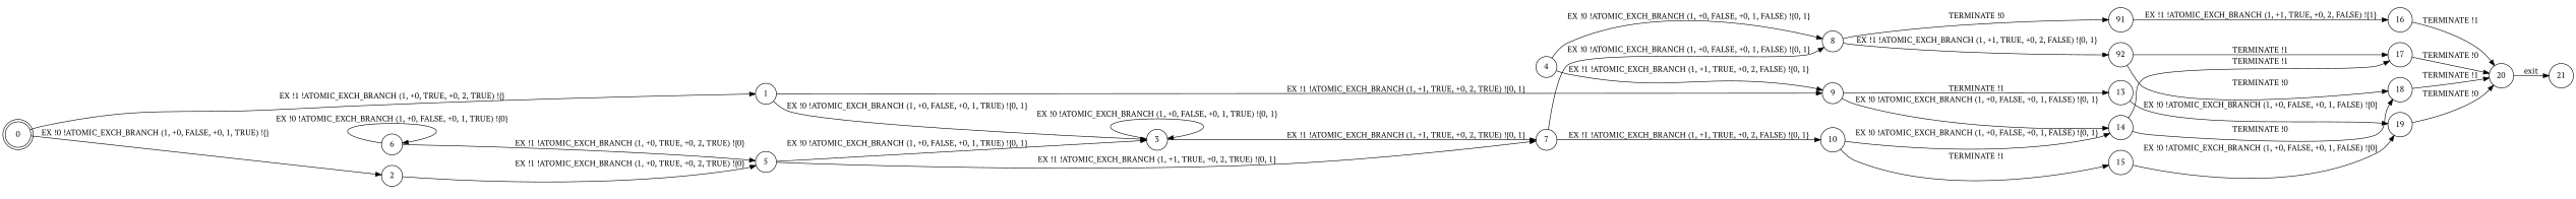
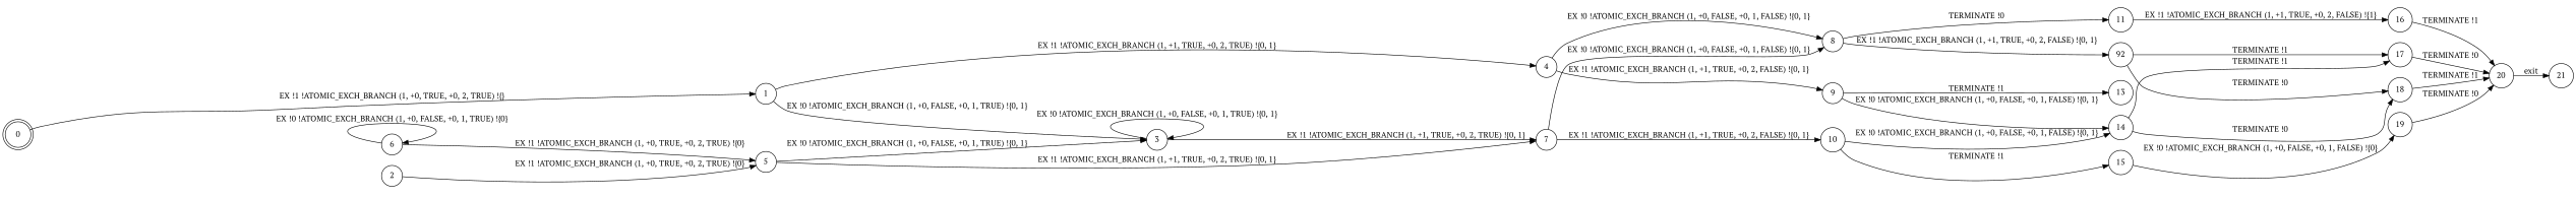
  digraph {
    fontname="PT Serif"
    rankdir=LR
    node [fontname="PT Serif" shape=circle]
    edge [fontname="PT Serif"]
    0 [peripheries=2]
    1
    2
    3
    4
    5
    7
    8
    9
    6
    10
-   11 [label=91]
+   11
    n13 [label=92]
    13
    14
    15
    16
    17
    18
    19
    20
    21
    0 -> 1 [label="EX !1 !ATOMIC_EXCH_BRANCH (1, +0, TRUE, +0, 2, TRUE) !{}"]
-   0 -> 2 [label="EX !0 !ATOMIC_EXCH_BRANCH (1, +0, FALSE, +0, 1, TRUE) !{}"]
    1 -> 3 [label="EX !0 !ATOMIC_EXCH_BRANCH (1, +0, FALSE, +0, 1, TRUE) !{0, 1}"]
-   1 -> 9 [label="EX !1 !ATOMIC_EXCH_BRANCH (1, +1, TRUE, +0, 2, TRUE) !{0, 1}"]
+   1 -> 4 [label="EX !1 !ATOMIC_EXCH_BRANCH (1, +1, TRUE, +0, 2, TRUE) !{0, 1}"]
    2 -> 5 [label="EX !1 !ATOMIC_EXCH_BRANCH (1, +0, TRUE, +0, 2, TRUE) !{0}"]
    3 -> 3 [label="EX !0 !ATOMIC_EXCH_BRANCH (1, +0, FALSE, +0, 1, TRUE) !{0, 1}"]
    3 -> 7 [label="EX !1 !ATOMIC_EXCH_BRANCH (1, +1, TRUE, +0, 2, TRUE) !{0, 1}"]
    4 -> 8 [label="EX !0 !ATOMIC_EXCH_BRANCH (1, +0, FALSE, +0, 1, FALSE) !{0, 1}"]
    4 -> 9 [label="EX !1 !ATOMIC_EXCH_BRANCH (1, +1, TRUE, +0, 2, FALSE) !{0, 1}"]
    5 -> 3 [label="EX !0 !ATOMIC_EXCH_BRANCH (1, +0, FALSE, +0, 1, TRUE) !{0, 1}"]
    5 -> 7 [label="EX !1 !ATOMIC_EXCH_BRANCH (1, +1, TRUE, +0, 2, TRUE) !{0, 1}"]
    7 -> 8 [label="EX !0 !ATOMIC_EXCH_BRANCH (1, +0, FALSE, +0, 1, FALSE) !{0, 1}"]
    7 -> 10 [label="EX !1 !ATOMIC_EXCH_BRANCH (1, +1, TRUE, +0, 2, FALSE) !{0, 1}"]
    8 -> 11 [label="TERMINATE !0"]
    8 -> n13 [label="EX !1 !ATOMIC_EXCH_BRANCH (1, +1, TRUE, +0, 2, FALSE) !{0, 1}"]
    9 -> 13 [label="TERMINATE !1"]
    9 -> 14 [label="EX !0 !ATOMIC_EXCH_BRANCH (1, +0, FALSE, +0, 1, FALSE) !{0, 1}"]
    6 -> 5 [label="EX !1 !ATOMIC_EXCH_BRANCH (1, +0, TRUE, +0, 2, TRUE) !{0}"]
    6 -> 6 [label="EX !0 !ATOMIC_EXCH_BRANCH (1, +0, FALSE, +0, 1, TRUE) !{0}"]
    10 -> 14 [label="EX !0 !ATOMIC_EXCH_BRANCH (1, +0, FALSE, +0, 1, FALSE) !{0, 1}"]
    10 -> 15 [label="TERMINATE !1"]
    11 -> 16 [label="EX !1 !ATOMIC_EXCH_BRANCH (1, +1, TRUE, +0, 2, FALSE) !{1}"]
    n13 -> 17 [label="TERMINATE !1"]
    n13 -> 18 [label="TERMINATE !0"]
-   13 -> 19 [label="EX !0 !ATOMIC_EXCH_BRANCH (1, +0, FALSE, +0, 1, FALSE) !{0}"]
    14 -> 17 [label="TERMINATE !1"]
    14 -> 18 [label="TERMINATE !0"]
    15 -> 19 [label="EX !0 !ATOMIC_EXCH_BRANCH (1, +0, FALSE, +0, 1, FALSE) !{0}"]
    16 -> 20 [label="TERMINATE !1"]
    17 -> 20 [label="TERMINATE !0"]
    18 -> 20 [label="TERMINATE !1"]
    19 -> 20 [label="TERMINATE !0"]
    20 -> 21 [label=exit]
  }
